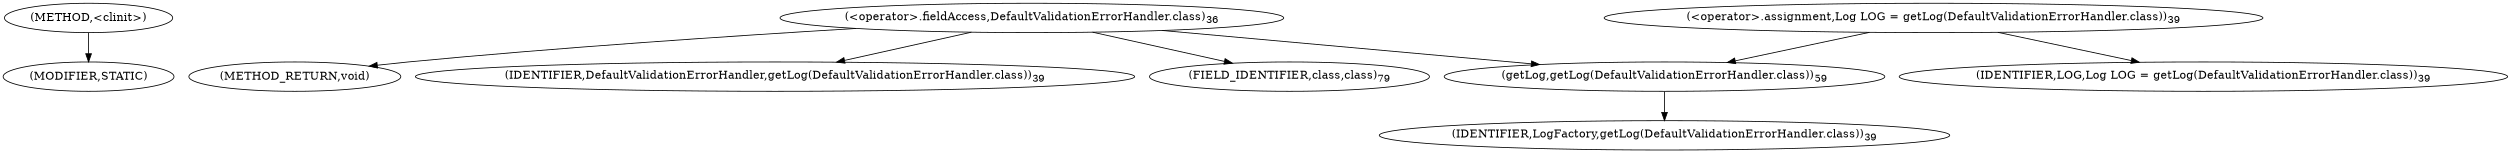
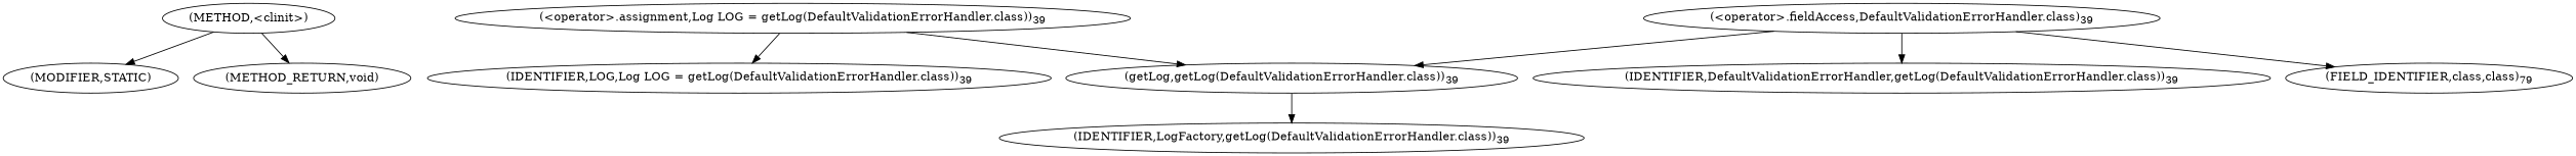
  digraph {
    n1 [label=<(METHOD,&lt;clinit&gt;)>]
    n2 [label=<(MODIFIER,STATIC)>]
    n3 [label=<(METHOD_RETURN,void)>]
    n4 [label=<(&lt;operator&gt;.assignment,Log LOG = getLog(DefaultValidationErrorHandler.class))<SUB>39</SUB>>]
    n5 [label=<(IDENTIFIER,LOG,Log LOG = getLog(DefaultValidationErrorHandler.class))<SUB>39</SUB>>]
-   n6 [label=<(getLog,getLog(DefaultValidationErrorHandler.class))<SUB>59</SUB>>]
+   n6 [label=<(getLog,getLog(DefaultValidationErrorHandler.class))<SUB>39</SUB>>]
    n7 [label=<(IDENTIFIER,LogFactory,getLog(DefaultValidationErrorHandler.class))<SUB>39</SUB>>]
-   n8 [label=<(&lt;operator&gt;.fieldAccess,DefaultValidationErrorHandler.class)<SUB>36</SUB>>]
+   n8 [label=<(&lt;operator&gt;.fieldAccess,DefaultValidationErrorHandler.class)<SUB>39</SUB>>]
    n9 [label=<(IDENTIFIER,DefaultValidationErrorHandler,getLog(DefaultValidationErrorHandler.class))<SUB>39</SUB>>]
    n10 [label=<(FIELD_IDENTIFIER,class,class)<SUB>79</SUB>>]
    n1 -> n2
-   n8 -> n3
+   n1 -> n3
    n4 -> n5
    n4 -> n6
    n6 -> n7
    n8 -> n6
    n8 -> n9
    n8 -> n10
  }
